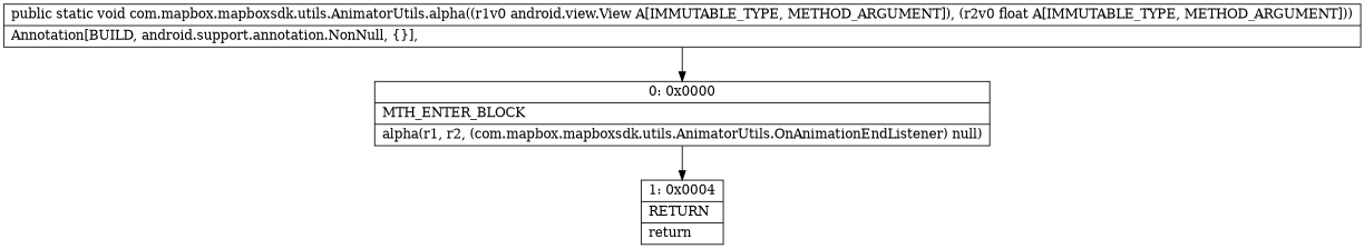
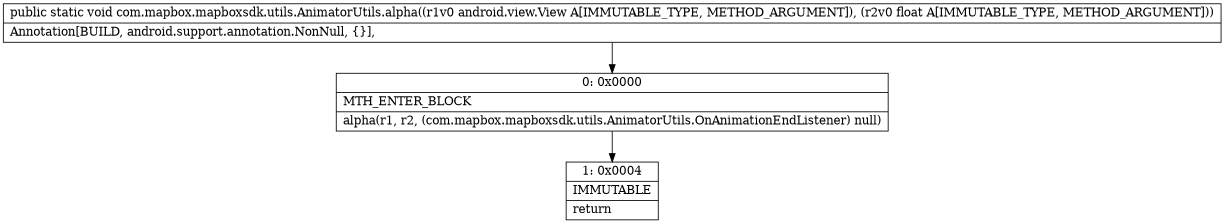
  digraph {
    node [shape=record]
    n1 [label="{0\:\ 0x0000|MTH_ENTER_BLOCK\l|alpha(r1, r2, (com.mapbox.mapboxsdk.utils.AnimatorUtils.OnAnimationEndListener) null)\l}"]
-   n2 [label="{1\:\ 0x0004|RETURN\l|return\l}"]
+   n2 [label="{1\:\ 0x0004|IMMUTABLE\l|return\l}"]
    n3 [label="{public static void com.mapbox.mapboxsdk.utils.AnimatorUtils.alpha((r1v0 android.view.View A[IMMUTABLE_TYPE, METHOD_ARGUMENT]), (r2v0 float A[IMMUTABLE_TYPE, METHOD_ARGUMENT]))  | Annotation[BUILD, android.support.annotation.NonNull, \{\}], \l}"]
    n1 -> n2
    n3 -> n1
  }
